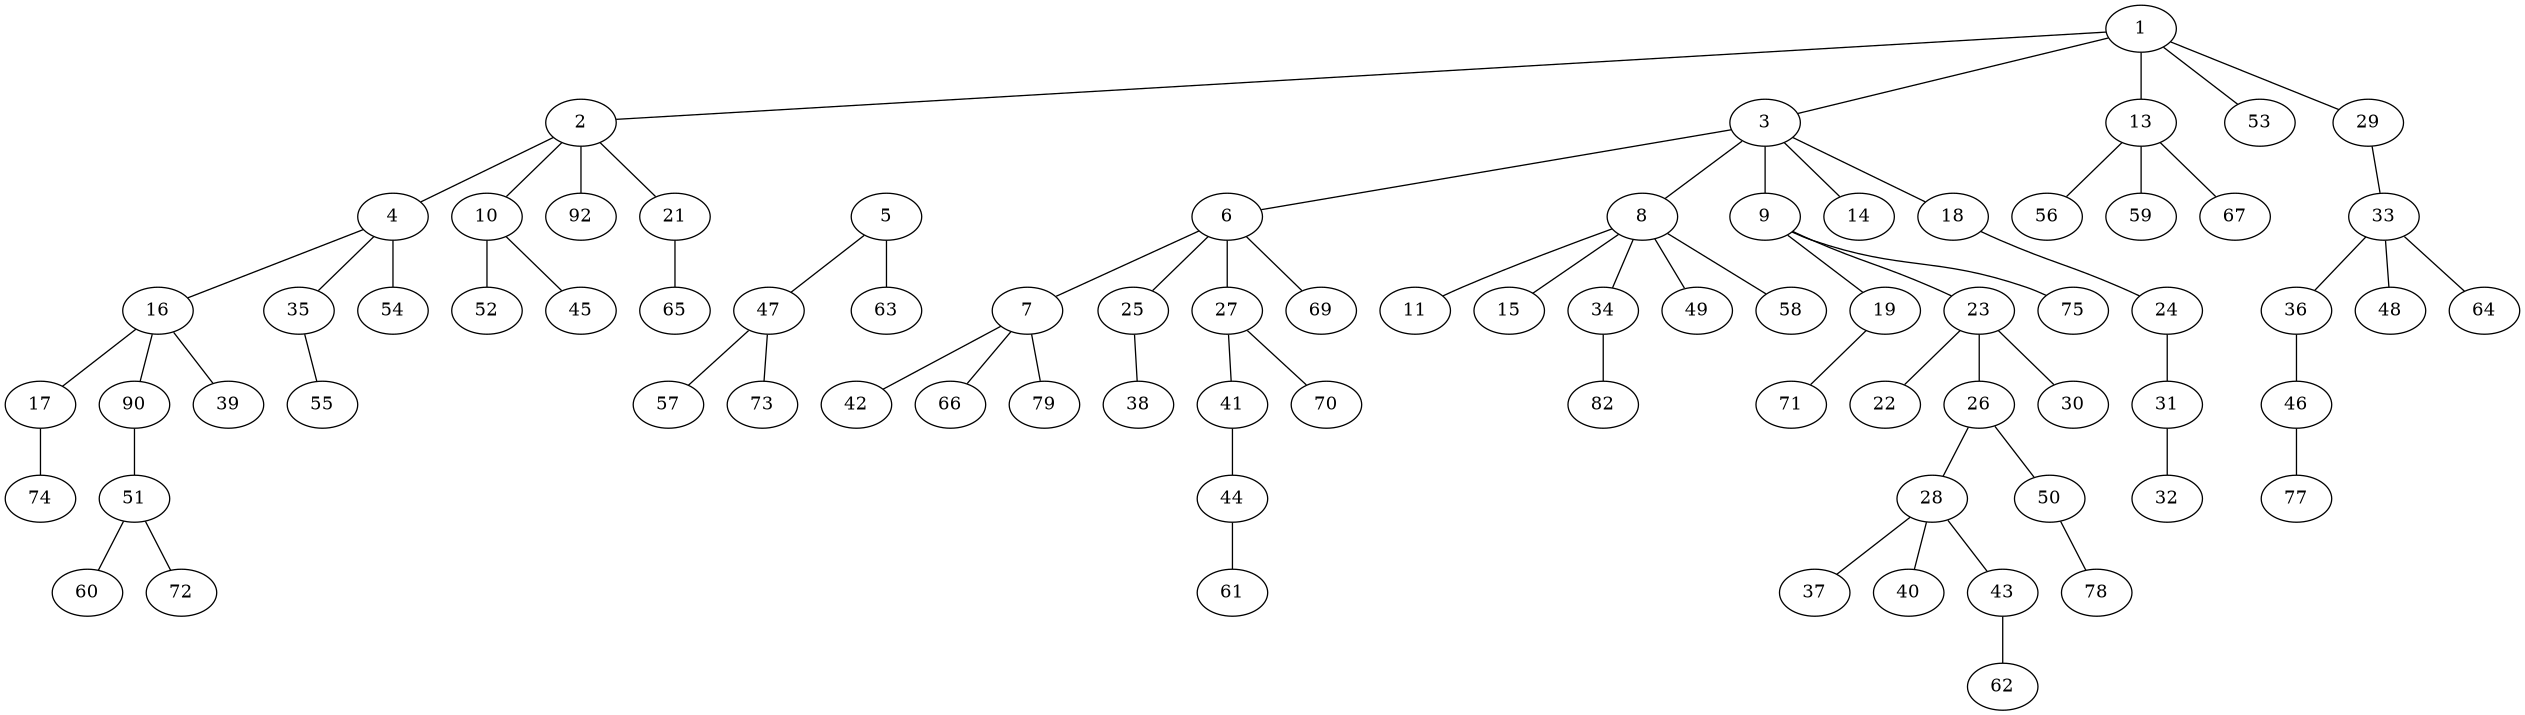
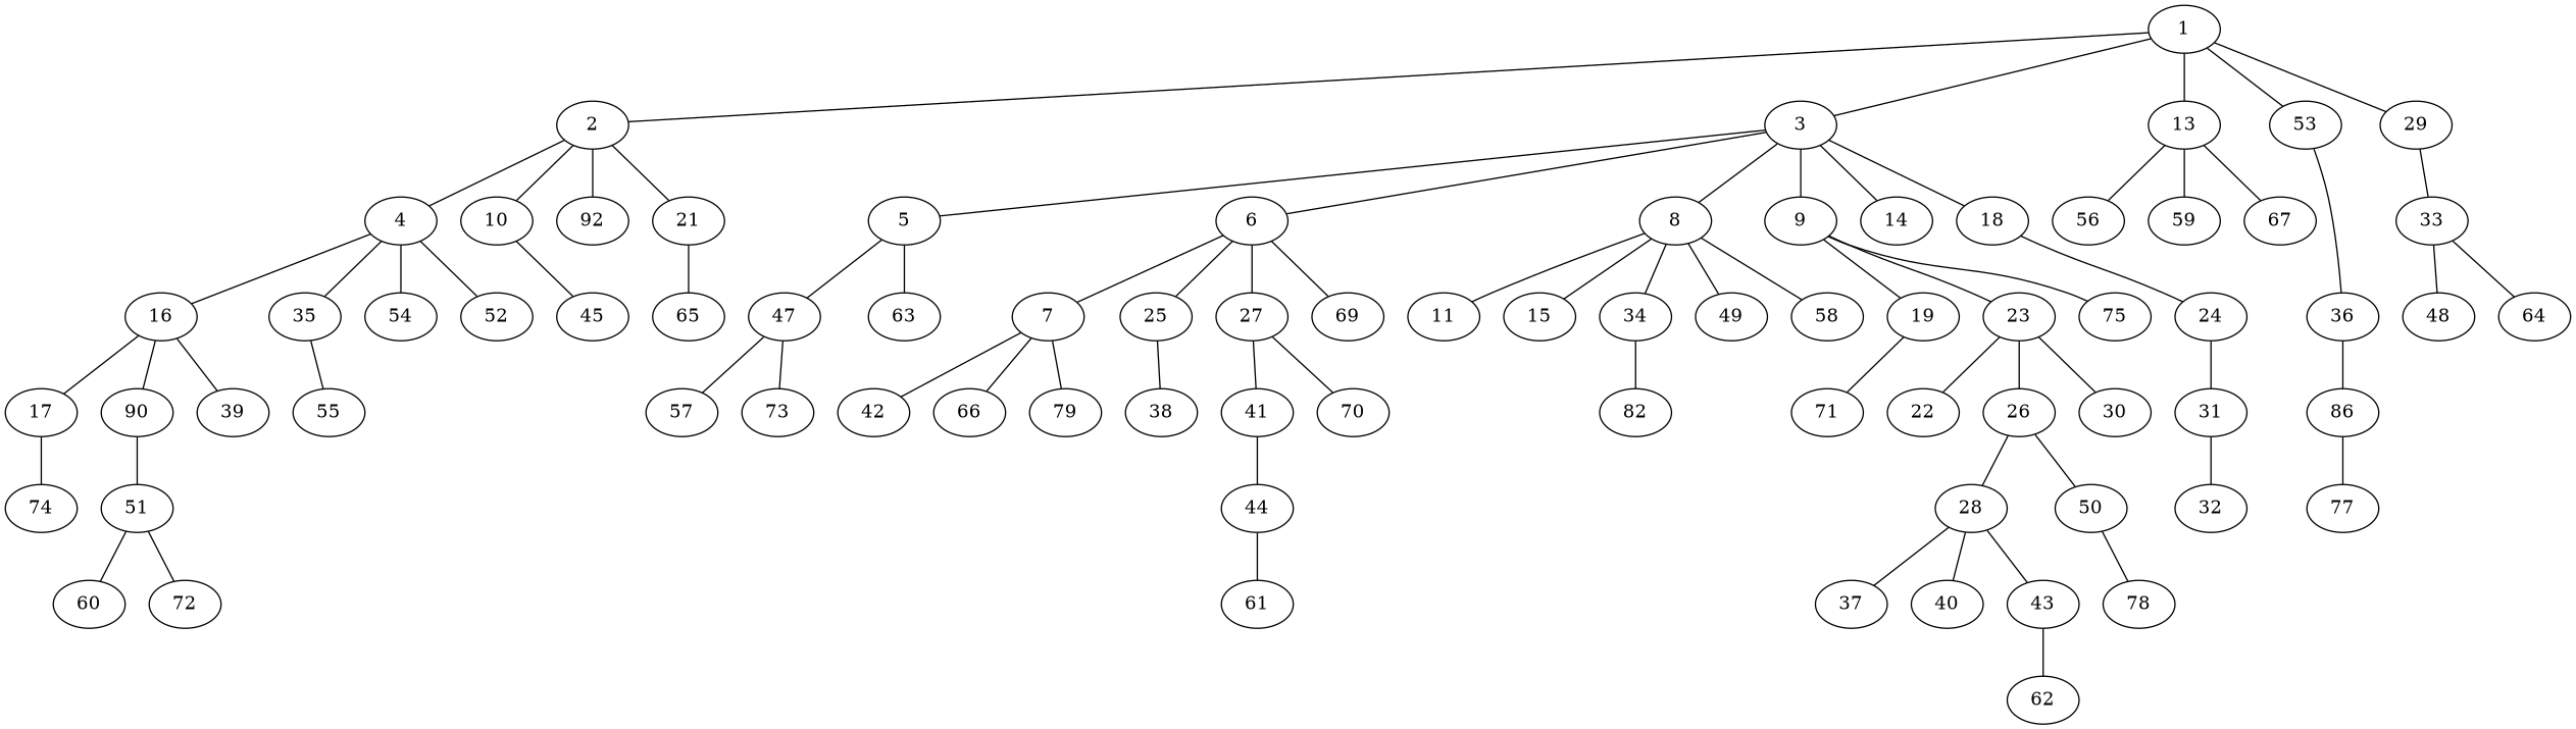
  graph {
    1
    2
    3
    13
    29
    53
    4
    10
    n9 [label=92]
    21
    5
    6
    8
    9
    14
    18
    56
    59
    67
    33
    16
    35
    52
    54
    45
    65
    47
    63
    7
    25
    27
    69
    11
    15
    34
    49
    58
    19
    23
    75
    24
    36
    48
    64
    17
    n46 [label=90]
    39
    55
    57
    73
    42
    66
    79
    38
    41
    70
    n57 [label=82]
    71
    22
    26
    30
    31
    74
    51
    44
    28
    50
    60
    72
    32
    37
    40
    43
    78
    62
    61
-   46
+   46 [label=86]
    77
    1 -- 2
    1 -- 3
    1 -- 13
    1 -- 29
    1 -- 53
    2 -- 4
    2 -- 10
    2 -- n9
    2 -- 21
+   3 -- 5
    3 -- 6
    3 -- 8
    3 -- 9
    3 -- 14
    3 -- 18
    13 -- 56
    13 -- 59
    13 -- 67
    29 -- 33
    4 -- 16
    4 -- 35
-   10 -- 52
+   4 -- 52
    4 -- 54
    10 -- 45
    21 -- 65
    5 -- 47
    5 -- 63
    6 -- 7
    6 -- 25
    6 -- 27
    6 -- 69
    8 -- 11
    8 -- 15
    8 -- 34
    8 -- 49
    8 -- 58
    9 -- 19
    9 -- 23
    9 -- 75
    18 -- 24
-   33 -- 36
+   53 -- 36
    33 -- 48
    33 -- 64
    16 -- 17
    16 -- n46
    16 -- 39
    35 -- 55
    47 -- 57
    47 -- 73
    7 -- 42
    7 -- 66
    7 -- 79
    25 -- 38
    27 -- 41
    27 -- 70
    34 -- n57
    19 -- 71
    23 -- 22
    23 -- 26
    23 -- 30
    24 -- 31
    36 -- 46
    17 -- 74
    n46 -- 51
    41 -- 44
    26 -- 28
    26 -- 50
    31 -- 32
    51 -- 60
    51 -- 72
    44 -- 61
    28 -- 37
    28 -- 40
    28 -- 43
    50 -- 78
    43 -- 62
    46 -- 77
  }
